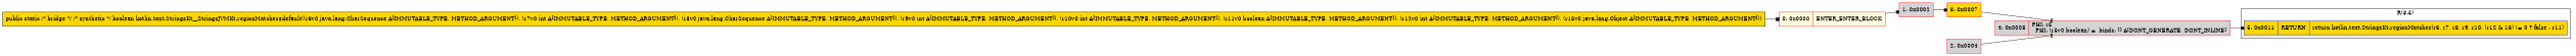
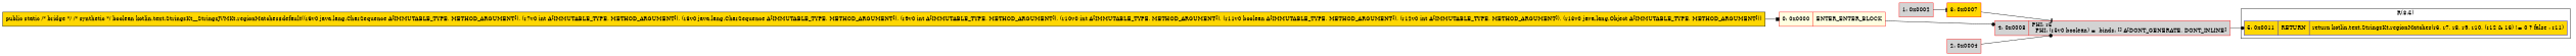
  digraph {
    rankdir=LR
    node [color=red fillcolor=gold shape=record style=filled]
    edge [arrowhead=dot]
    n1 [color=blue label="{5\:\ 0x0011|RETURN\l|return kotlin.text.StringsKt.regionMatches(r6, r7, r8, r9, r10, (r12 & 16) != 0 ? false : r11)\l}"]
    n2 [fillcolor=lightyellow label="{0\:\ 0x0000|ENTER_ENTER_BLOCK\l}"]
    n3 [fillcolor=lightgrey label="{1\:\ 0x0002}"]
    n4 [label="{3\:\ 0x0007}"]
    n5 [fillcolor=lightgrey label="{2\:\ 0x0004}"]
    n6 [fillcolor=lightgrey label="{4\:\ 0x0008|PHI: r5 \l  PHI: (r5v0 boolean) =  binds: [] A[DONT_GENERATE, DONT_INLINE]\l}"]
    n7 [label="{public static \/* bridge *\/ \/* synthetic *\/ boolean kotlin.text.StringsKt__StringsJVMKt.regionMatches$default((r6v0 java.lang.CharSequence A[IMMUTABLE_TYPE, METHOD_ARGUMENT]), (r7v0 int A[IMMUTABLE_TYPE, METHOD_ARGUMENT]), (r8v0 java.lang.CharSequence A[IMMUTABLE_TYPE, METHOD_ARGUMENT]), (r9v0 int A[IMMUTABLE_TYPE, METHOD_ARGUMENT]), (r10v0 int A[IMMUTABLE_TYPE, METHOD_ARGUMENT]), (r11v0 boolean A[IMMUTABLE_TYPE, METHOD_ARGUMENT]), (r12v0 int A[IMMUTABLE_TYPE, METHOD_ARGUMENT]), (r13v0 java.lang.Object A[IMMUTABLE_TYPE, METHOD_ARGUMENT])) }" color=""]
    subgraph cluster_1 {
      label="R(8:5)"
      n1
    }
-   n2 -> n3
-   n3 -> n4
+   n2 -> n6
+   n3 -> n4 [arrowhead=tee]
    n4 -> n6 [arrowhead=tee]
-   n5 -> n6 [arrowhead=tee]
+   n5 -> n6
    n6 -> n1
    n7 -> n2 [arrowhead=box]
  }
